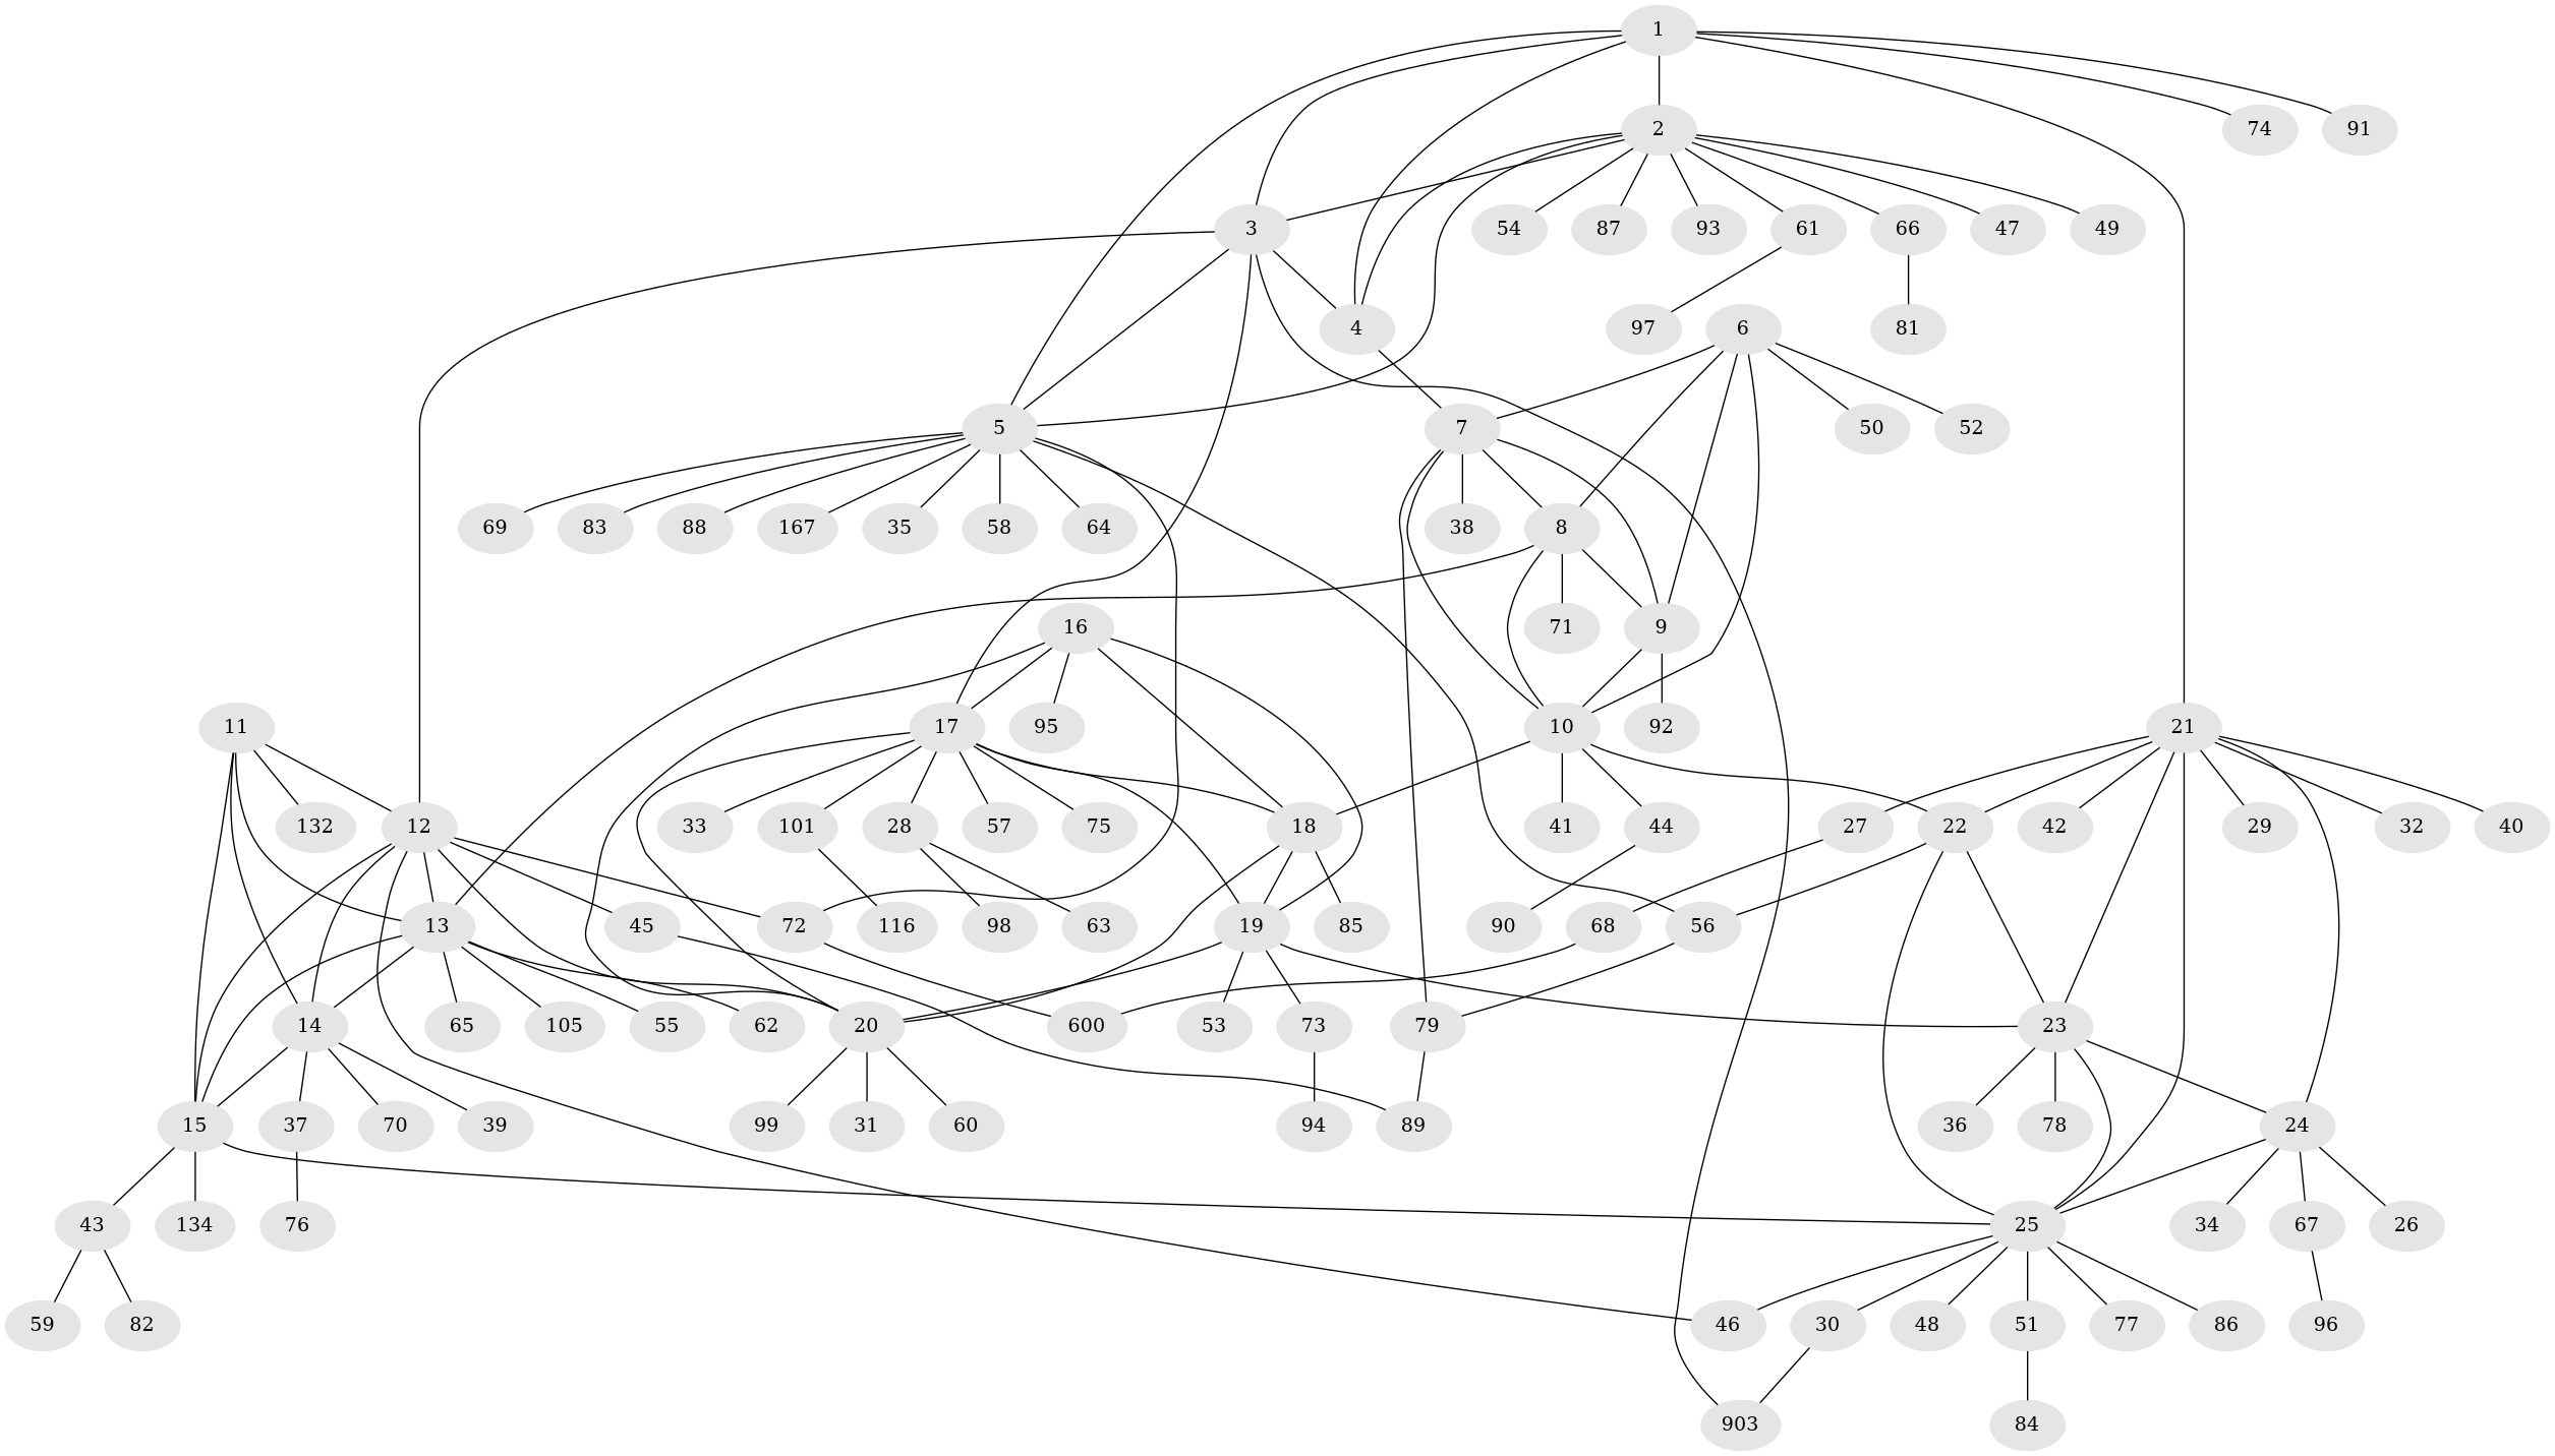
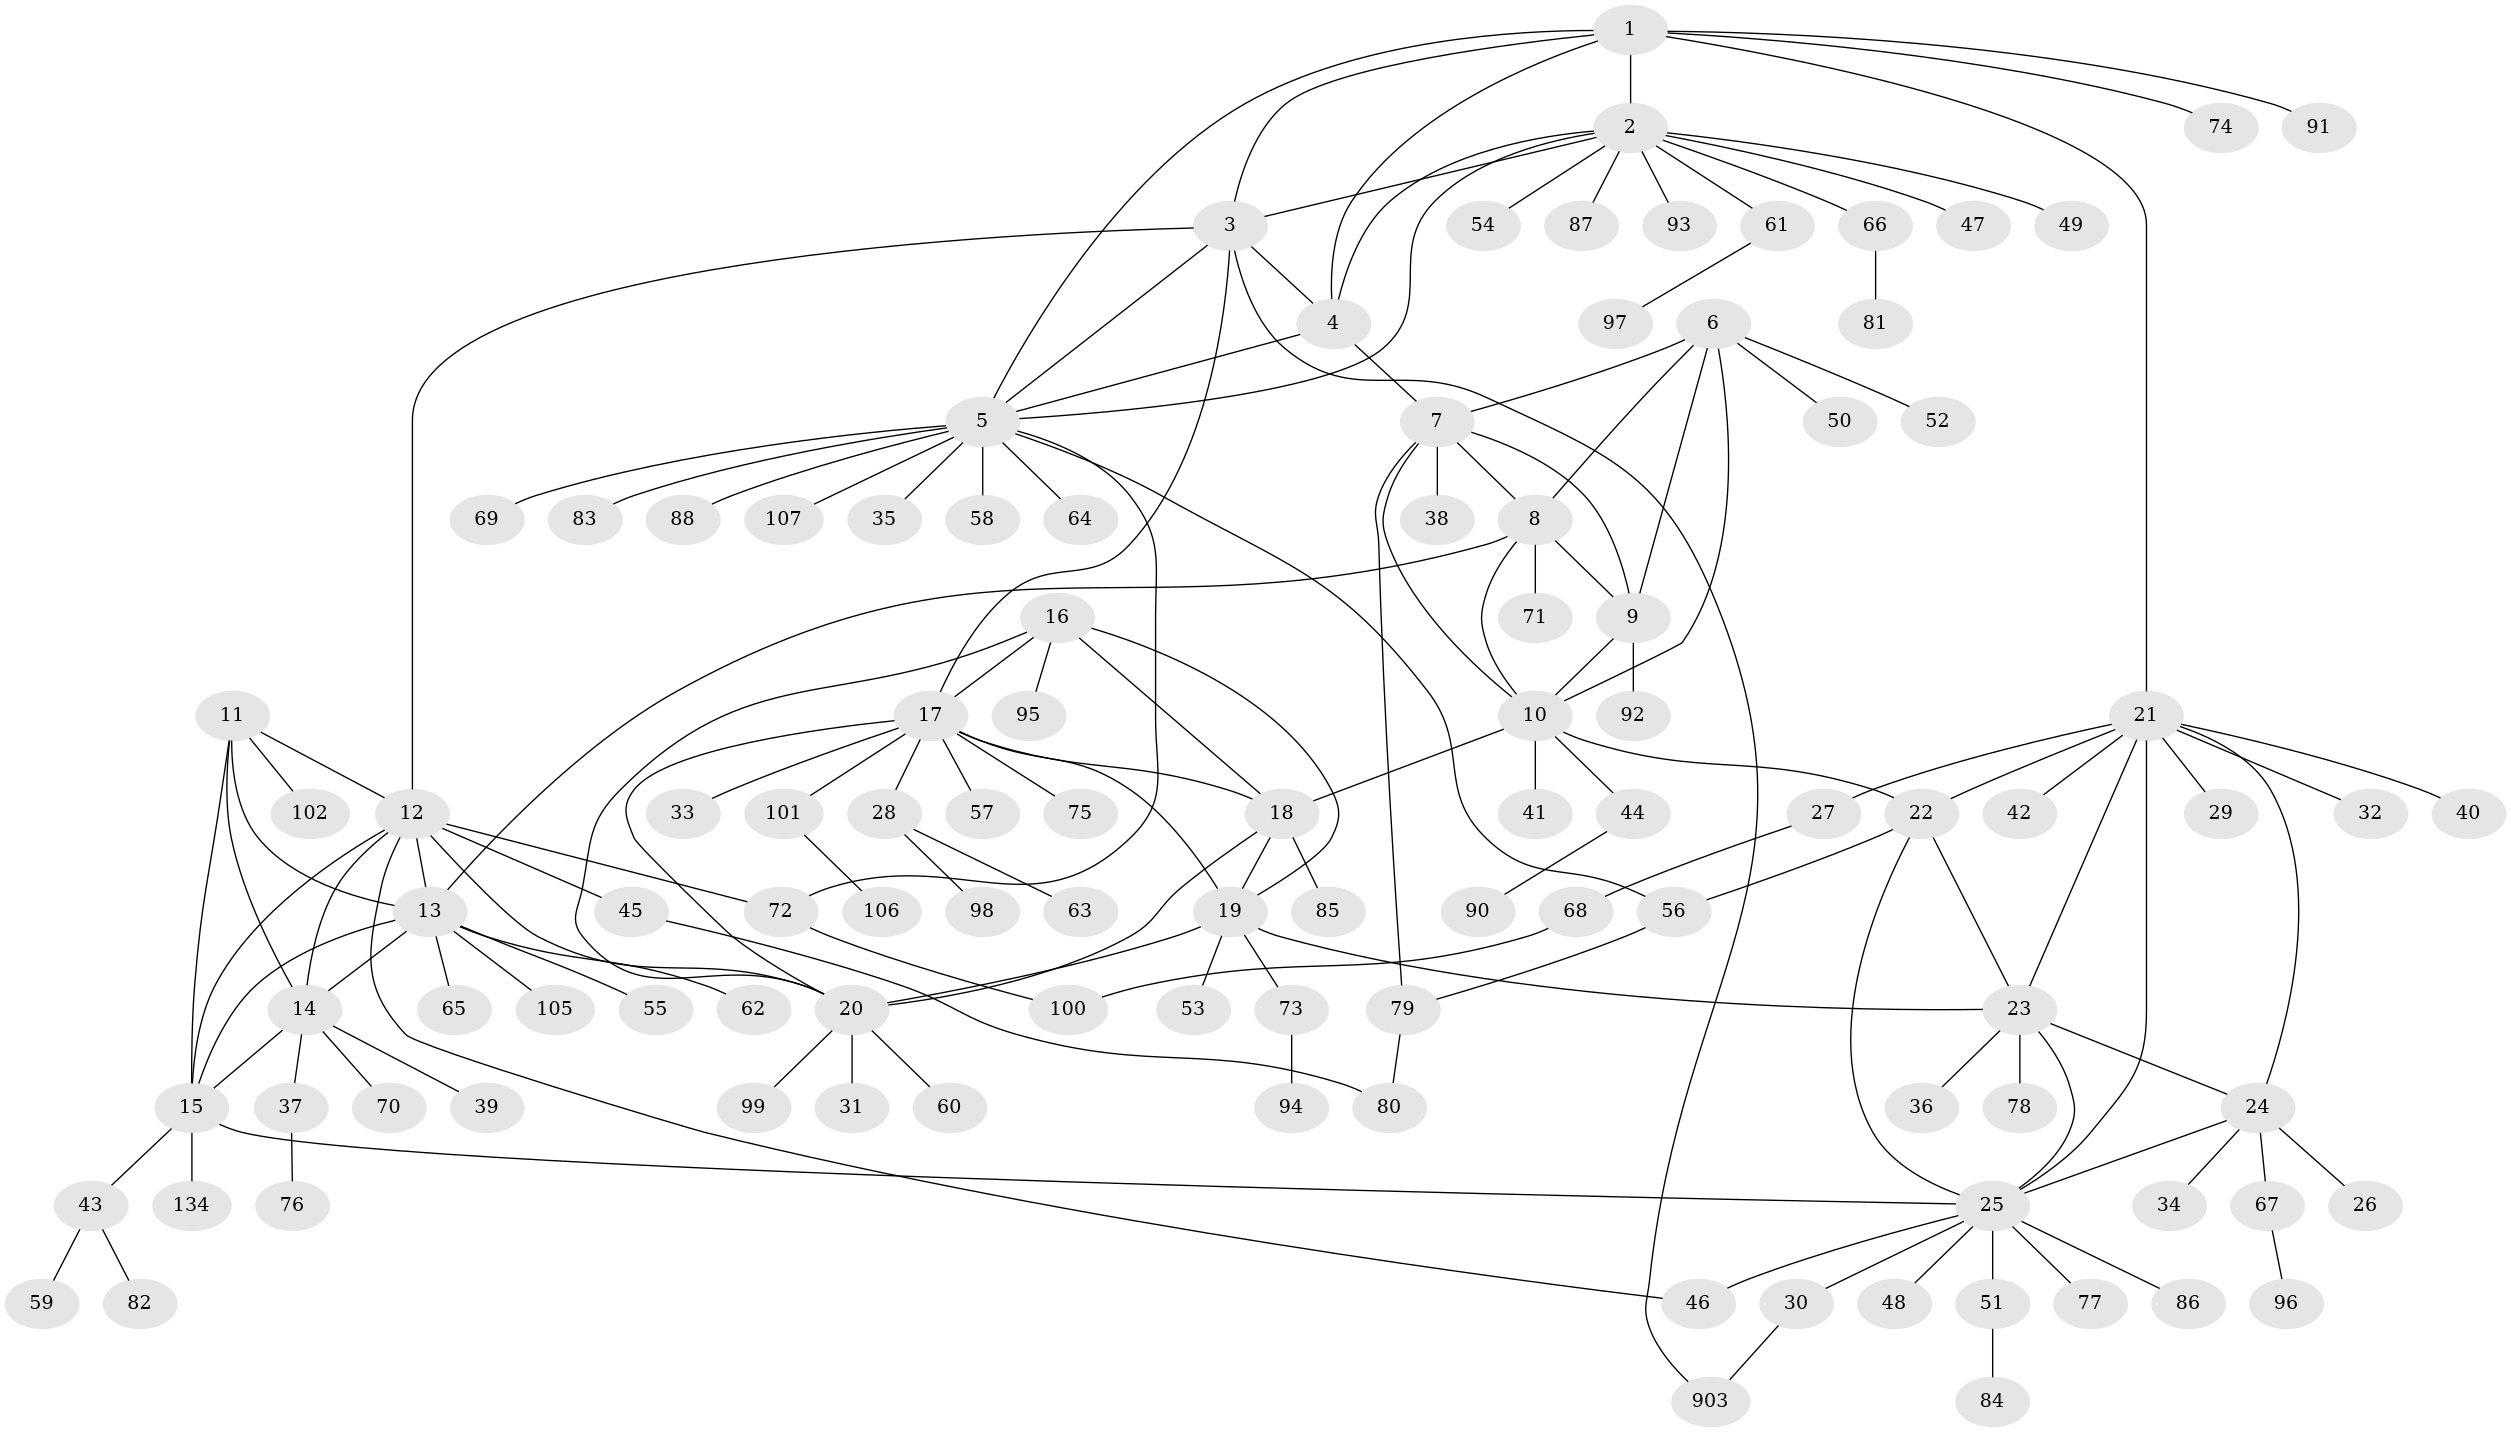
  graph {
    node [color=gray90 style=filled]
    1
    2
    3
    4
    5
    21
    74
    91
    47
    49
    54
    61
    66
    87
    93
    12
    17
    n18 [label=903]
    7
    35
    56
    58
    64
    69
    72
    83
    88
-   107 [label=167]
+   107
    22
    25
    23
    24
    27
    29
    32
    40
    42
    97
    81
    13
    14
    15
    20
    45
    46
    18
    19
    28
    33
    57
    75
    101
    8
    9
    10
    38
    79
-   100 [label=600]
+   100
    6
    50
    52
    71
    92
    41
    44
-   89
+   89 [label=80]
    55
    62
    65
    105
    85
    90
    11
-   102 [label=132]
+   102
    37
    39
    70
    43
    n79 [label=134]
    31
    60
    99
    76
    30
    48
    51
    77
    86
    59
    82
    16
    95
    53
    73
    63
    98
-   106 [label=116]
+   106
    36
    78
    94
    26
    34
    67
    68
    96
    84
    1 -- 2
    1 -- 3
    1 -- 4
    1 -- 5
    1 -- 21
    1 -- 74
    1 -- 91
    2 -- 3
    2 -- 4
    2 -- 5
    2 -- 47
    2 -- 49
    2 -- 54
    2 -- 61
    2 -- 66
    2 -- 87
    2 -- 93
    3 -- 4
    3 -- 5
    3 -- 12
    3 -- 17
    3 -- n18
+   4 -- 5
    4 -- 7
    5 -- 35
    5 -- 56
    5 -- 58
    5 -- 64
    5 -- 69
    5 -- 72
    5 -- 83
    5 -- 88
    5 -- 107
    21 -- 22
    21 -- 25
    21 -- 23
    21 -- 24
    21 -- 27
    21 -- 29
    21 -- 32
    21 -- 40
    21 -- 42
    61 -- 97
    66 -- 81
    12 -- 72
    12 -- 13
    12 -- 14
    12 -- 15
    12 -- 20
    12 -- 45
    12 -- 46
    17 -- 20
    17 -- 18
    17 -- 19
    17 -- 28
    17 -- 33
    17 -- 57
    17 -- 75
    17 -- 101
    7 -- 8
    7 -- 9
    7 -- 10
    7 -- 38
    7 -- 79
    56 -- 79
    72 -- 100
    22 -- 56
    22 -- 25
    22 -- 23
    25 -- 46
    25 -- 30
    25 -- 48
    25 -- 51
    25 -- 77
    25 -- 86
    23 -- 25
    23 -- 24
    23 -- 36
    23 -- 78
    24 -- 25
    24 -- 26
    24 -- 34
    24 -- 67
    27 -- 68
    13 -- 14
    13 -- 15
    13 -- 55
    13 -- 62
    13 -- 65
    13 -- 105
    14 -- 15
    14 -- 37
    14 -- 39
    14 -- 70
    15 -- 25
    15 -- 43
    15 -- n79
    20 -- 31
    20 -- 60
    20 -- 99
    45 -- 89
    18 -- 20
    18 -- 19
    18 -- 85
    19 -- 23
    19 -- 20
    19 -- 53
    19 -- 73
    28 -- 63
    28 -- 98
    101 -- 106
    8 -- 13
    8 -- 9
    8 -- 10
    8 -- 71
    9 -- 10
    9 -- 92
    10 -- 22
    10 -- 18
    10 -- 41
    10 -- 44
    79 -- 89
    6 -- 7
    6 -- 8
    6 -- 9
    6 -- 10
    6 -- 50
    6 -- 52
    44 -- 90
    11 -- 12
    11 -- 13
    11 -- 14
    11 -- 15
    11 -- 102
    37 -- 76
    43 -- 59
    43 -- 82
    30 -- n18
    51 -- 84
    16 -- 17
    16 -- 20
    16 -- 18
    16 -- 19
    16 -- 95
    73 -- 94
    67 -- 96
    68 -- 100
  }
